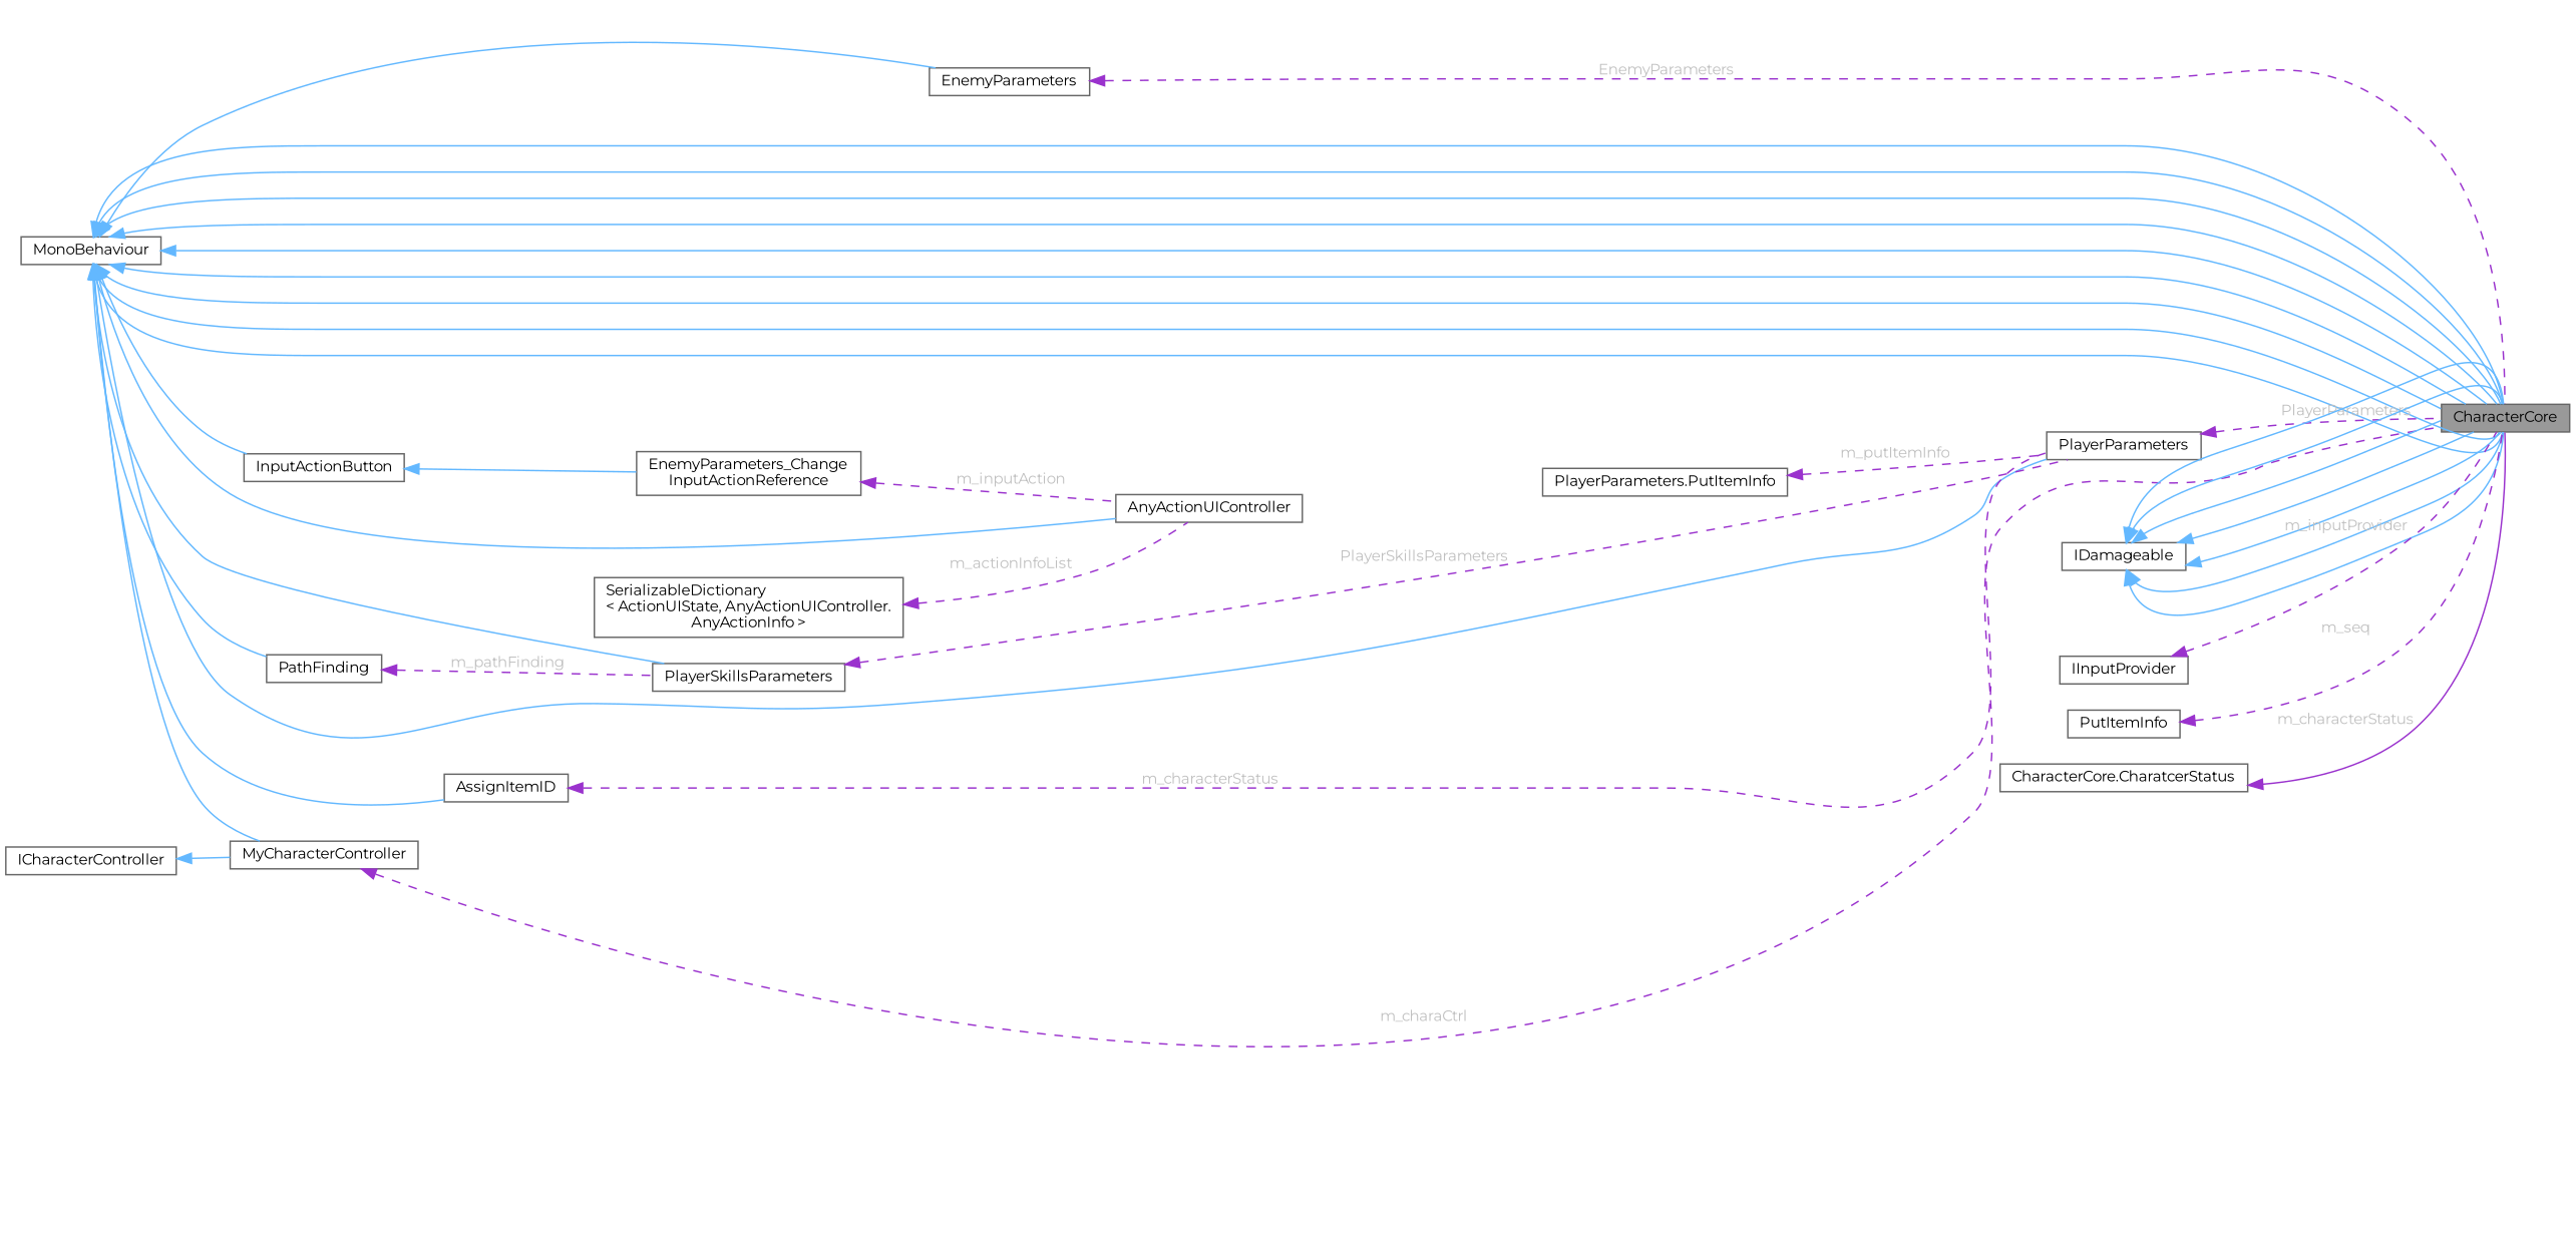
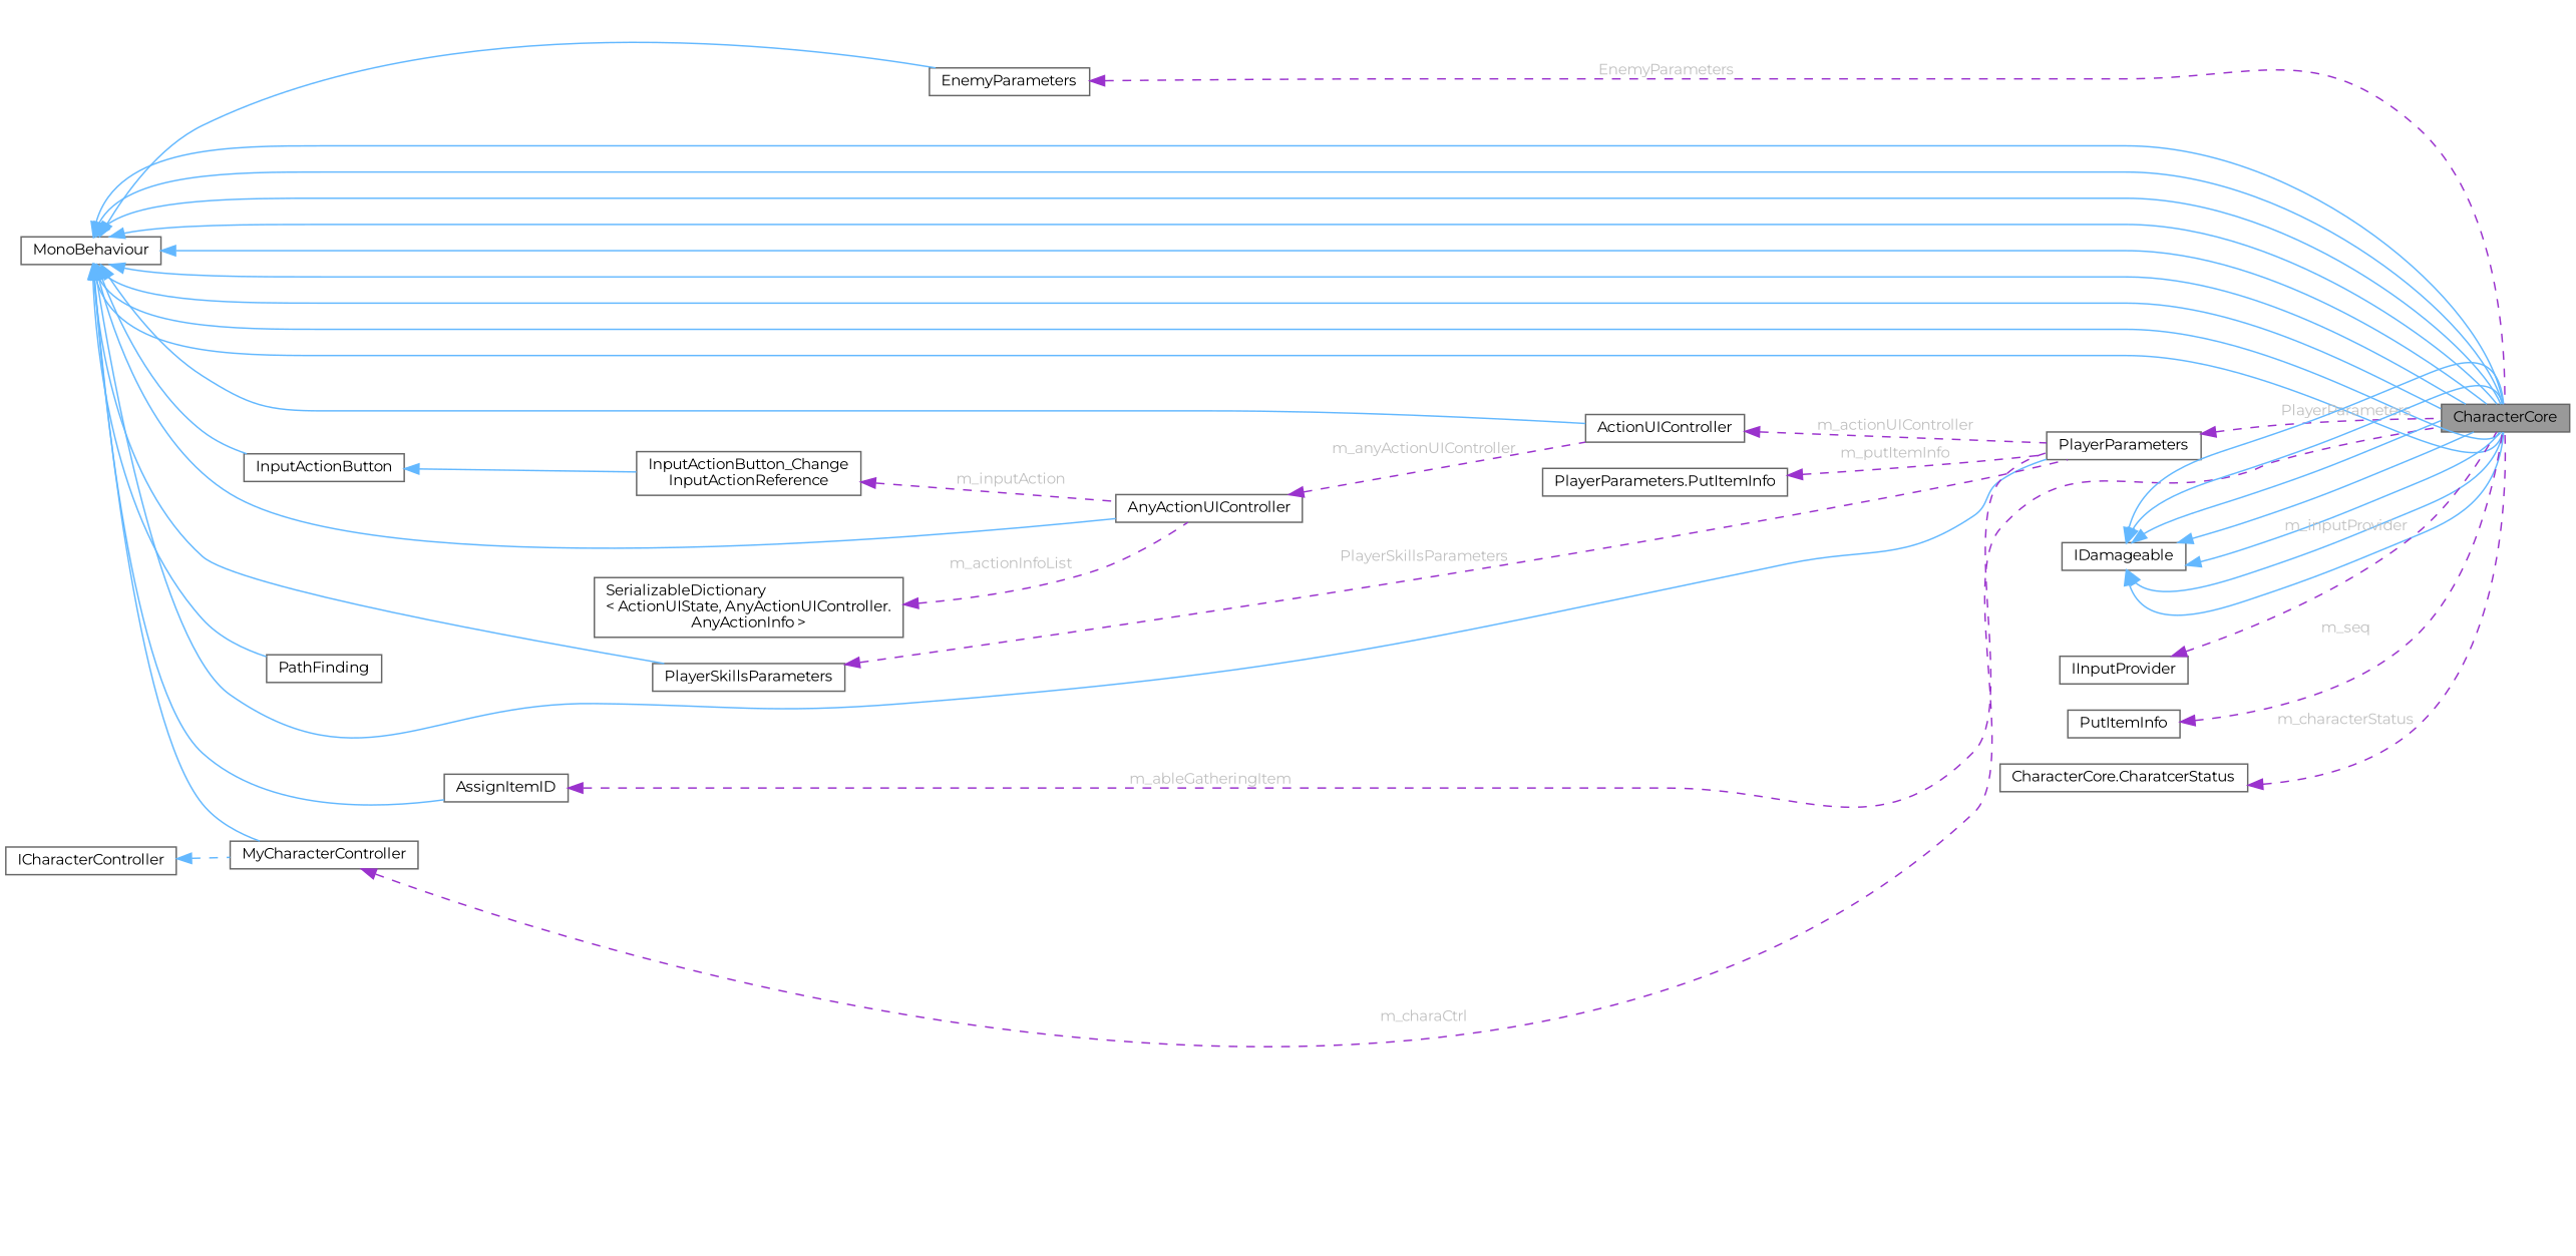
  digraph {
    fontname=Montserrat
    rankdir=LR
    node [color=gray40 fillcolor=white fontname=Montserrat fontsize=10 shape=box style=filled]
    edge [color=steelblue1 dir=back fontname=Montserrat fontsize=10 labelfontname=Helvetica labelfontsize=10 style=solid]
    n1 [fillcolor=grey60 fontcolor=black height=0.2 label=CharacterCore width=0.4]
    n2 [height=0.2 label=MonoBehaviour width=0.4]
    n3 [height=0.2 label=MyCharacterController width=0.4]
    n4 [height=0.2 label=PlayerParameters width=0.4]
    n5 [height=0.2 label=AssignItemID width=0.4]
+   n6 [height=0.2 label=ActionUIController width=0.4]
    n7 [height=0.2 label=AnyActionUIController width=0.4]
    n8 [height=0.2 label=InputActionButton width=0.4]
    n9 [height=0.2 label=EnemyParameters width=0.4]
    n10 [height=0.2 label=PlayerSkillsParameters width=0.4]
    n11 [height=0.2 label=PathFinding width=0.4]
-   n12 [height=0.2 label="EnemyParameters_Change\lInputActionReference" width=0.4]
+   n12 [height=0.2 label="InputActionButton_Change\lInputActionReference" width=0.4]
    n13 [height=0.2 label=IDamageable width=0.4]
    n14 [height=0.2 label=ICharacterController width=0.4]
    n15 [height=0.2 label=IInputProvider width=0.4]
    n16 [height=0.2 label=PutItemInfo width=0.4]
    n17 [height=0.2 label="CharacterCore.CharatcerStatus" width=0.4]
    n18 [height=0.2 label="PlayerParameters.PutItemInfo" width=0.4]
    n19 [height=0.2 label="SerializableDictionary\l\< ActionUIState, AnyActionUIController.\lAnyActionInfo \>" width=0.4]
    n2 -> n1
    n2 -> n1
    n2 -> n1
    n2 -> n1
    n2 -> n1
    n2 -> n1
    n2 -> n1
    n2 -> n1
    n2 -> n1
    n2 -> n3
    n2 -> n4
    n2 -> n5
+   n2 -> n6
    n2 -> n7
    n2 -> n8
    n2 -> n9
    n2 -> n10
    n2 -> n11
    n3 -> n1 [color=darkorchid3 fontcolor=grey label=" m_charaCtrl" style=dashed]
    n4 -> n1 [color=darkorchid3 fontcolor=grey label=" PlayerParameters" style=dashed]
-   n5 -> n4 [color=darkorchid3 fontcolor=grey label=" m_characterStatus" style=dashed]
+   n5 -> n4 [color=darkorchid3 fontcolor=grey label=" m_ableGatheringItem" style=dashed]
+   n6 -> n4 [color=darkorchid3 fontcolor=grey label=" m_actionUIController" style=dashed]
+   n7 -> n6 [color=darkorchid3 fontcolor=grey label=" m_anyActionUIController" style=dashed]
    n8 -> n12
    n9 -> n1 [color=darkorchid3 fontcolor=grey label=" EnemyParameters" style=dashed]
    n10 -> n4 [color=darkorchid3 fontcolor=grey label=" PlayerSkillsParameters" style=dashed]
-   n11 -> n10 [color=darkorchid3 fontcolor=grey label=" m_pathFinding" style=dashed]
    n12 -> n7 [color=darkorchid3 fontcolor=grey label=" m_inputAction" style=dashed]
    n13 -> n1
    n13 -> n1
    n13 -> n1
    n13 -> n1
    n13 -> n1
    n13 -> n1
    n13 -> n1
-   n14 -> n3
+   n14 -> n3 [style=dashed]
    n15 -> n1 [color=darkorchid3 fontcolor=grey label=" m_inputProvider" style=dashed]
    n16 -> n1 [color=darkorchid3 fontcolor=grey label=" m_seq" style=dashed]
-   n17 -> n1 [color=darkorchid3 fontcolor=grey label=" m_characterStatus"]
+   n17 -> n1 [color=darkorchid3 fontcolor=grey label=" m_characterStatus" style=dashed]
    n18 -> n4 [color=darkorchid3 fontcolor=grey label=" m_putItemInfo" style=dashed]
    n19 -> n7 [color=darkorchid3 fontcolor=grey label=" m_actionInfoList" style=dashed]
  }
